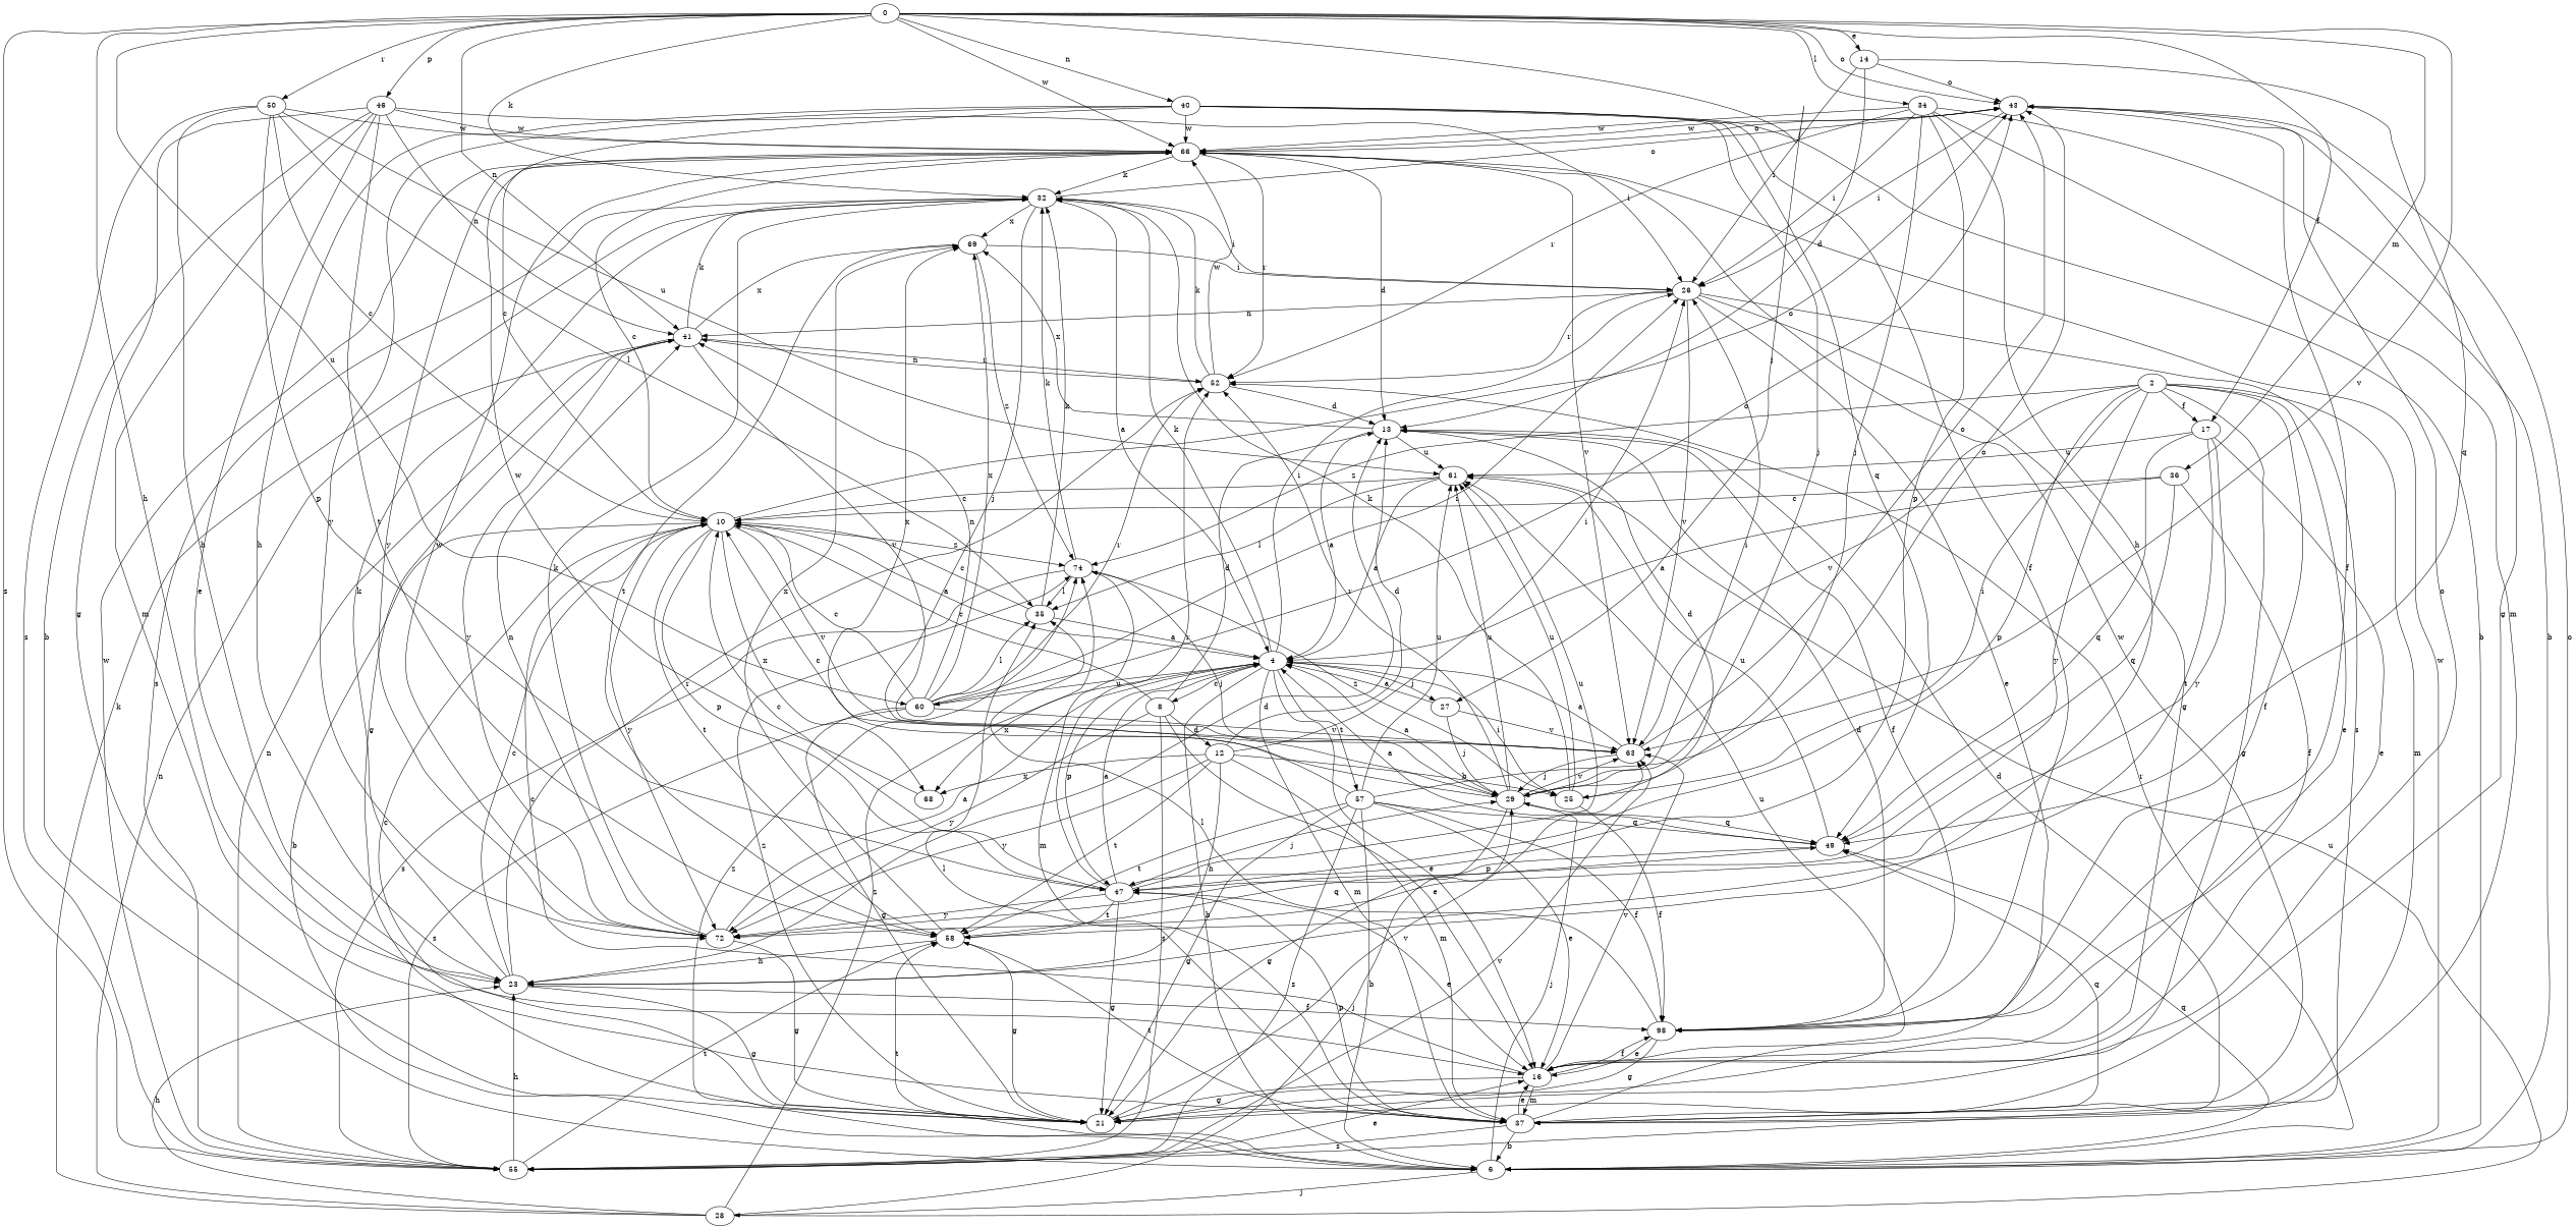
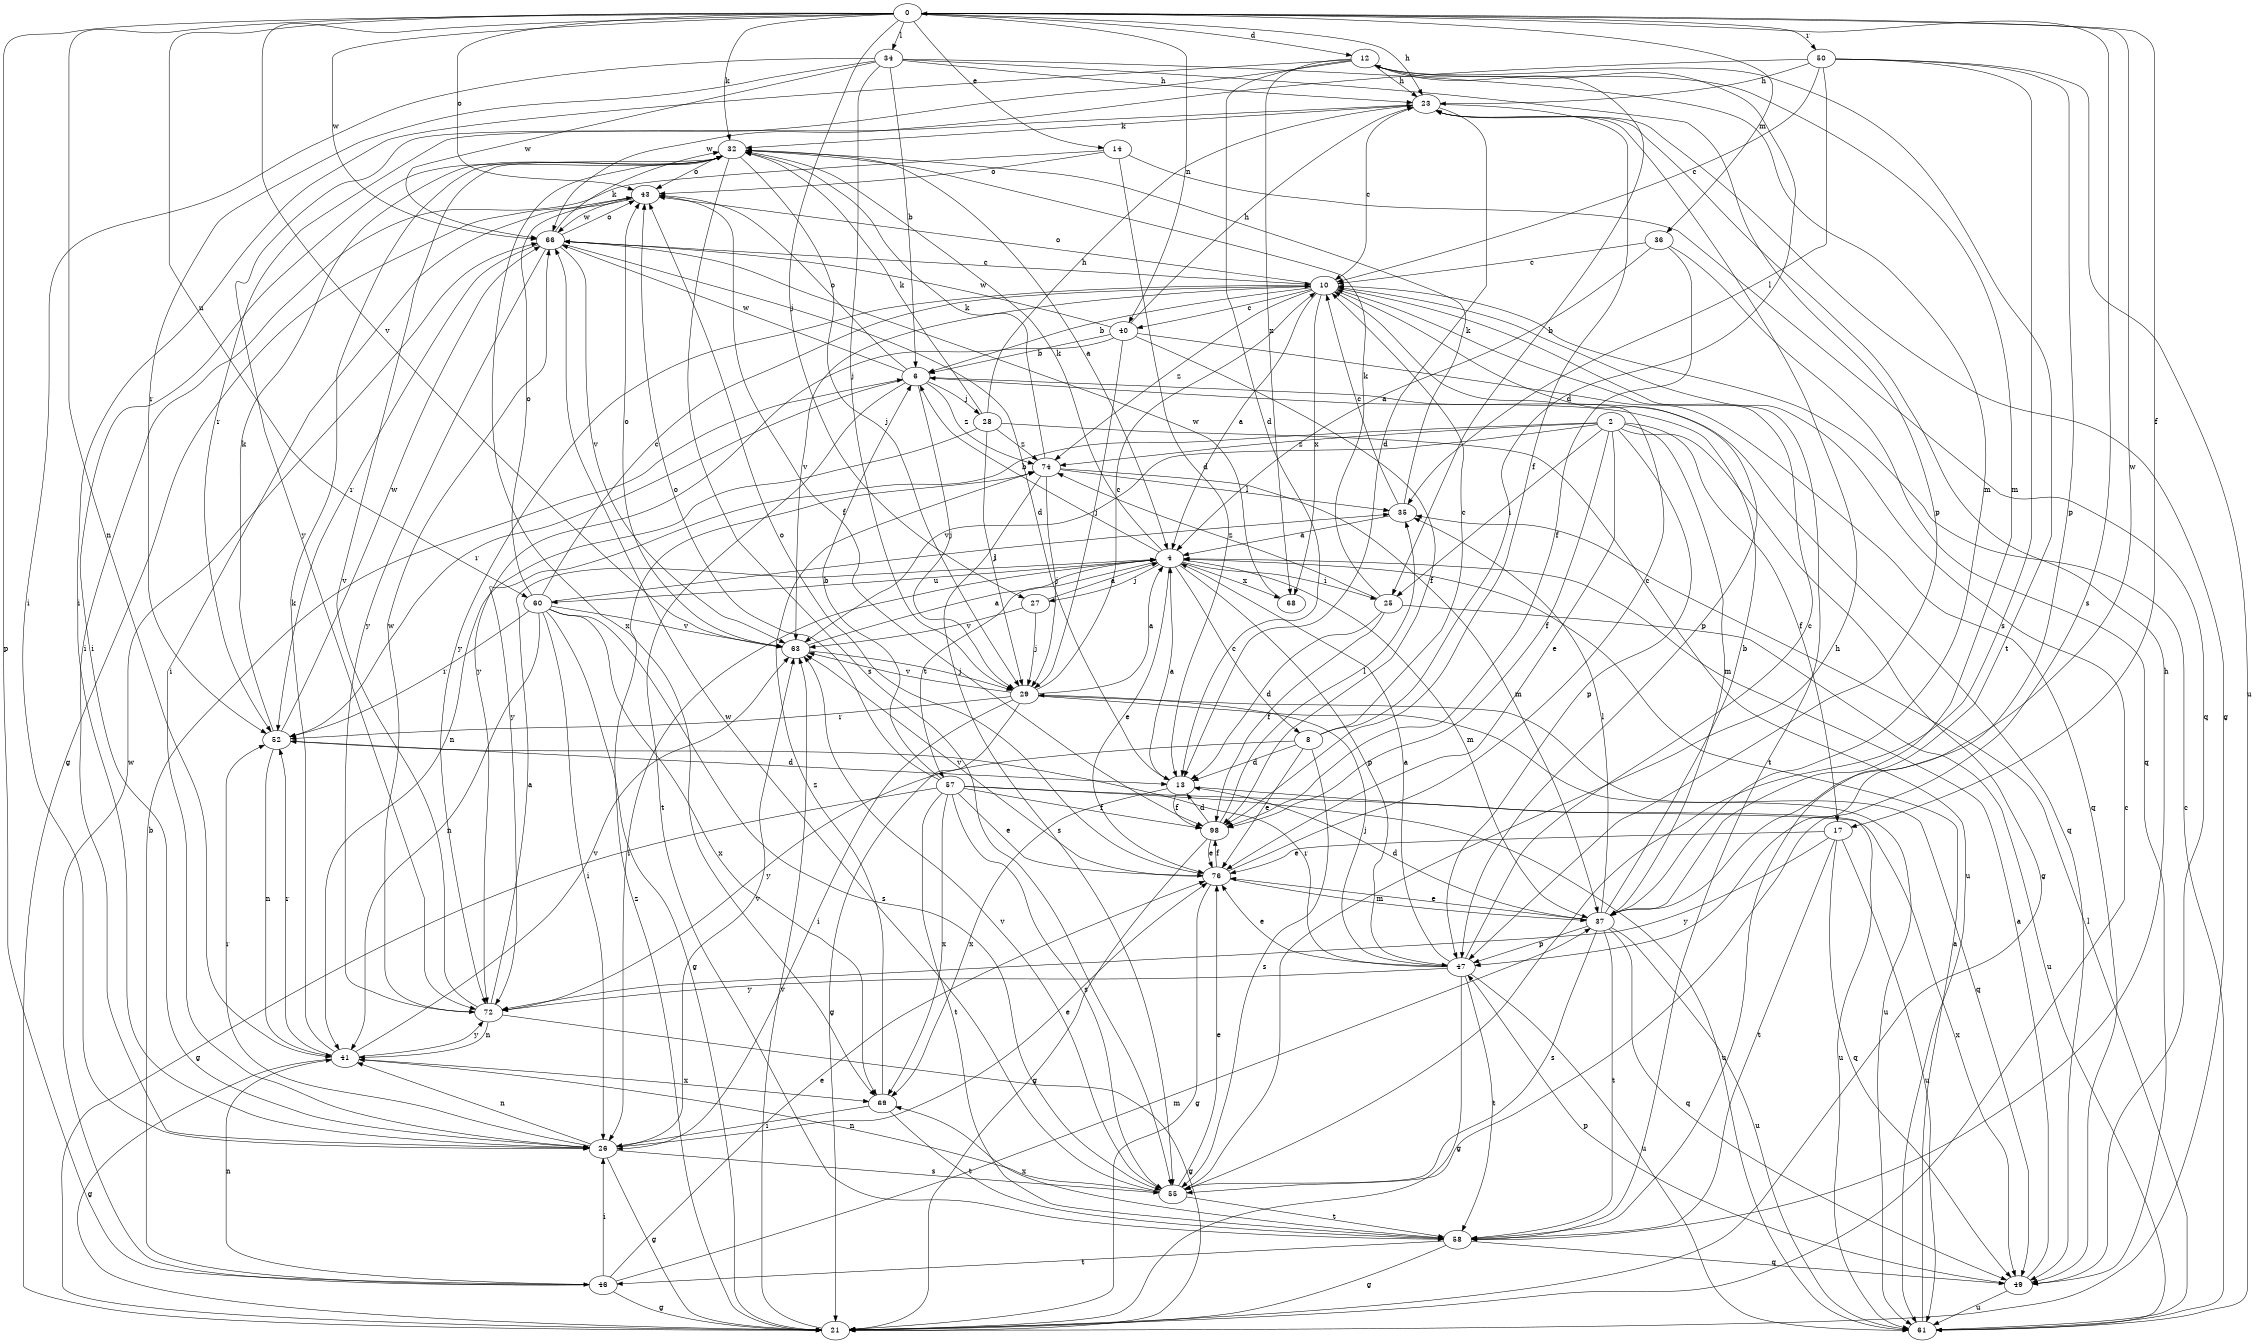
  strict digraph {
    0
    12
    14
    17
    23
    27
    32
    n8 [label=34]
    36
    40
    41
    43
    46
    50
    55
    60
    63
    66
    25
    37
    72
    26
    68
    58
    13
    49
-   16
+   16 [label=76]
    61
    n29 [label=98]
    21
    52
    10
    4
    29
    69
    47
    6
    35
    2
    74
    8
    57
    28
+   0 -> 12 [label=d]
    0 -> 14 [label=e]
    0 -> 17 [label=f]
    0 -> 23 [label=h]
    0 -> 27 [label=j]
    0 -> 32 [label=k]
    0 -> n8 [label=l]
    0 -> 36 [label=m]
    0 -> 40 [label=n]
    0 -> 41 [label=n]
    0 -> 43 [label=o]
    0 -> 46 [label=p]
    0 -> 50 [label=r]
    0 -> 55 [label=s]
    0 -> 60 [label=u]
    0 -> 63 [label=v]
    0 -> 66 [label=w]
    12 -> 23 [label=h]
    12 -> 25 [label=b]
    12 -> 37 [label=m]
    12 -> 72 [label=y]
    12 -> 26 [label=i]
    12 -> 68 [label=x]
    12 -> 58 [label=t]
    12 -> 13 [label=d]
    14 -> 43 [label=o]
    14 -> 26 [label=i]
    14 -> 13 [label=d]
    14 -> 49 [label=q]
    17 -> 72 [label=y]
    17 -> 58 [label=t]
    17 -> 49 [label=q]
    17 -> 16 [label=e]
    17 -> 61 [label=u]
    23 -> 32 [label=k]
    23 -> 13 [label=d]
    23 -> n29 [label=f]
    23 -> 21 [label=g]
    23 -> 52 [label=r]
    23 -> 10 [label=c]
    27 -> 63 [label=v]
    27 -> 4 [label=a]
    27 -> 29 [label=j]
    32 -> 43 [label=o]
    32 -> 55 [label=s]
    32 -> 26 [label=i]
    32 -> 4 [label=a]
    32 -> 29 [label=j]
    32 -> 69 [label=x]
    n8 -> 23 [label=h]
    n8 -> 66 [label=w]
    n8 -> 37 [label=m]
    n8 -> 26 [label=i]
    n8 -> 52 [label=r]
    n8 -> 29 [label=j]
    n8 -> 47 [label=p]
    n8 -> 6 [label=b]
    36 -> 49 [label=q]
    36 -> n29 [label=f]
    36 -> 10 [label=c]
    36 -> 4 [label=a]
    40 -> 23 [label=h]
    40 -> 66 [label=w]
    40 -> 72 [label=y]
    40 -> 49 [label=q]
    40 -> n29 [label=f]
-   40 -> 10 [label=c]
+   10 -> 40 [label=c]
    40 -> 29 [label=j]
    40 -> 6 [label=b]
    41 -> 32 [label=k]
    41 -> 63 [label=v]
    41 -> 72 [label=y]
    41 -> 21 [label=g]
    41 -> 52 [label=r]
    41 -> 69 [label=x]
    43 -> 66 [label=w]
    43 -> 26 [label=i]
    43 -> n29 [label=f]
    43 -> 21 [label=g]
    46 -> 41 [label=n]
    46 -> 66 [label=w]
    46 -> 37 [label=m]
    46 -> 26 [label=i]
-   46 -> 58 [label=t]
+   58 -> 46 [label=t]
    46 -> 16 [label=e]
    46 -> 21 [label=g]
    46 -> 6 [label=b]
    50 -> 23 [label=h]
    50 -> 55 [label=s]
    50 -> 66 [label=w]
    50 -> 61 [label=u]
    50 -> 10 [label=c]
    50 -> 47 [label=p]
    50 -> 35 [label=l]
    55 -> 23 [label=h]
    55 -> 41 [label=n]
    55 -> 63 [label=v]
    55 -> 66 [label=w]
    55 -> 58 [label=t]
    55 -> 16 [label=e]
    60 -> 41 [label=n]
    60 -> 43 [label=o]
    60 -> 55 [label=s]
    60 -> 63 [label=v]
    60 -> 26 [label=i]
    60 -> 21 [label=g]
    60 -> 52 [label=r]
    60 -> 10 [label=c]
    60 -> 69 [label=x]
    60 -> 35 [label=l]
    63 -> 43 [label=o]
    63 -> 4 [label=a]
    63 -> 29 [label=j]
    66 -> 32 [label=k]
    66 -> 43 [label=o]
    66 -> 63 [label=v]
    66 -> 72 [label=y]
    66 -> 13 [label=d]
    66 -> 52 [label=r]
    66 -> 10 [label=c]
    25 -> 32 [label=k]
    25 -> 13 [label=d]
    25 -> 61 [label=u]
    25 -> n29 [label=f]
    25 -> 74 [label=z]
    37 -> 55 [label=s]
-   37 -> 66 [label=w]
+   37 -> 0 [label=w]
    37 -> 58 [label=t]
    37 -> 13 [label=d]
    37 -> 49 [label=q]
    37 -> 16 [label=e]
    37 -> 61 [label=u]
    37 -> 47 [label=p]
    37 -> 6 [label=b]
    37 -> 35 [label=l]
-   72 -> 32 [label=k]
+   72 -> 32 [label=v]
    72 -> 41 [label=n]
    72 -> 66 [label=w]
    72 -> 21 [label=g]
    72 -> 4 [label=a]
    26 -> 41 [label=n]
    26 -> 55 [label=s]
    26 -> 63 [label=v]
    26 -> 16 [label=e]
    26 -> 21 [label=g]
    26 -> 52 [label=r]
    68 -> 66 [label=w]
    58 -> 23 [label=h]
    58 -> 49 [label=q]
    58 -> 21 [label=g]
    58 -> 69 [label=x]
    13 -> 61 [label=u]
    13 -> n29 [label=f]
    13 -> 4 [label=a]
    13 -> 69 [label=x]
    49 -> 61 [label=u]
    49 -> 4 [label=a]
    49 -> 47 [label=p]
    16 -> 43 [label=o]
    16 -> 63 [label=v]
    16 -> 37 [label=m]
    16 -> n29 [label=f]
    16 -> 21 [label=g]
    16 -> 10 [label=c]
    61 -> 10 [label=c]
    61 -> 4 [label=a]
    61 -> 35 [label=l]
    n29 -> 13 [label=d]
    n29 -> 16 [label=e]
    n29 -> 21 [label=g]
    n29 -> 35 [label=l]
    21 -> 63 [label=v]
    21 -> 10 [label=c]
    21 -> 74 [label=z]
    52 -> 32 [label=k]
    52 -> 41 [label=n]
    52 -> 66 [label=w]
    52 -> 13 [label=d]
    10 -> 43 [label=o]
    10 -> 63 [label=v]
    10 -> 72 [label=y]
    10 -> 68 [label=x]
    10 -> 58 [label=t]
    10 -> 4 [label=a]
    10 -> 47 [label=p]
    10 -> 6 [label=b]
    10 -> 74 [label=z]
    4 -> 27 [label=j]
    4 -> 32 [label=k]
    4 -> 60 [label=u]
    4 -> 25 [label=i]
    4 -> 37 [label=m]
    4 -> 26 [label=i]
    4 -> 68 [label=x]
    4 -> 16 [label=e]
    4 -> 47 [label=p]
    4 -> 6 [label=b]
    4 -> 8 [label=c]
    4 -> 57 [label=t]
    29 -> 63 [label=v]
    29 -> 26 [label=i]
    29 -> 49 [label=q]
    29 -> 61 [label=u]
    29 -> 21 [label=g]
    29 -> 52 [label=r]
    29 -> 10 [label=c]
    29 -> 4 [label=a]
    69 -> 26 [label=i]
    69 -> 58 [label=t]
    69 -> 74 [label=z]
    47 -> 72 [label=y]
    47 -> 58 [label=t]
    47 -> 16 [label=e]
    47 -> 61 [label=u]
    47 -> 21 [label=g]
    47 -> 52 [label=r]
    47 -> 10 [label=c]
    47 -> 4 [label=a]
    47 -> 29 [label=j]
    6 -> 43 [label=o]
    6 -> 66 [label=w]
    6 -> 58 [label=t]
    6 -> 49 [label=q]
    6 -> 52 [label=r]
    6 -> 29 [label=j]
    6 -> 74 [label=z]
    6 -> 28 [label=j]
    35 -> 32 [label=k]
    35 -> 10 [label=c]
    35 -> 4 [label=a]
    2 -> 17 [label=f]
    2 -> 63 [label=v]
    2 -> 25 [label=i]
    2 -> 37 [label=m]
    2 -> 72 [label=y]
    2 -> 16 [label=e]
    2 -> n29 [label=f]
    2 -> 21 [label=g]
    2 -> 47 [label=p]
    2 -> 74 [label=z]
    74 -> 32 [label=k]
    74 -> 55 [label=s]
    74 -> 37 [label=m]
    74 -> 29 [label=j]
    74 -> 35 [label=l]
    8 -> 12 [label=d]
    8 -> 55 [label=s]
    8 -> 72 [label=y]
    8 -> 13 [label=d]
    8 -> 16 [label=e]
    8 -> 10 [label=c]
    57 -> 43 [label=o]
    57 -> 55 [label=s]
    57 -> 58 [label=t]
-   57 -> 49 [label=q]
+   57 -> 49 [label=x]
    57 -> 16 [label=e]
    57 -> 61 [label=u]
    57 -> n29 [label=f]
    57 -> 21 [label=g]
    57 -> 69 [label=x]
    57 -> 6 [label=b]
    28 -> 23 [label=h]
    28 -> 32 [label=k]
    28 -> 41 [label=n]
    28 -> 61 [label=u]
    28 -> 29 [label=j]
    28 -> 74 [label=z]
  }
